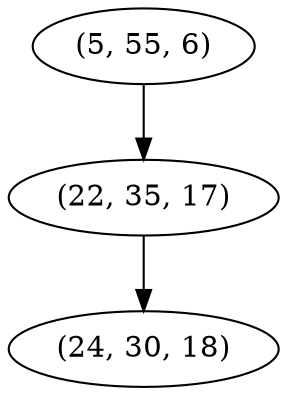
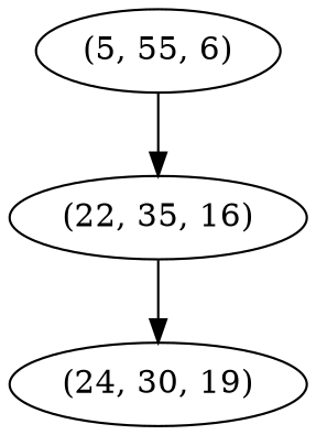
  digraph {
    n1 [label="(5, 55, 6)"]
-   "(22, 35, 16)" [label="(22, 35, 17)"]
-   "(24, 30, 18)"
+   "(22, 35, 16)"
+   "(24, 30, 18)" [label="(24, 30, 19)"]
    n1 -> "(22, 35, 16)"
    "(22, 35, 16)" -> "(24, 30, 18)"
  }
